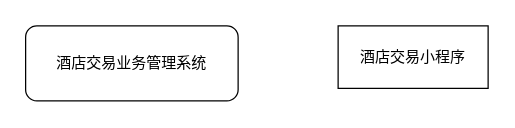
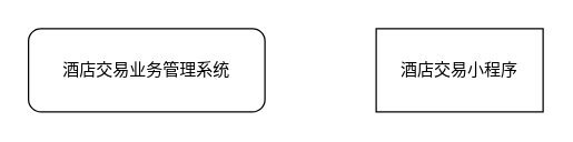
  <mxCell id="0" />
  <mxCell id="1" parent="0" />
  <mxCell id="2" value="酒店交易业务管理系统" style="whiteSpace=wrap;html=1;rounded=1;" vertex="1" parent="1"><mxGeometry x="20" y="20" width="170" height="60" as="geometry" /></mxCell>
- <mxCell id="3" value="酒店交易小程序" style="rounded=0;whiteSpace=wrap;html=1;" vertex="1" parent="1"><mxGeometry x="270" y="20" width="120" height="50" as="geometry" /></mxCell>
+ <mxCell id="3" value="酒店交易小程序" style="rounded=0;whiteSpace=wrap;html=1;" vertex="1" parent="1"><mxGeometry x="270" y="20" width="120" height="60" as="geometry" /></mxCell>
